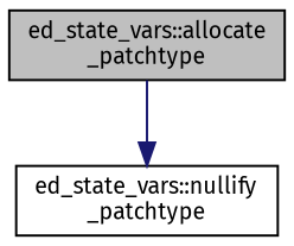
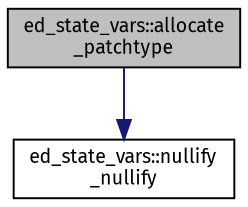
  digraph {
    rankdir=TB
    fontname="Fira Sans"
    node [color=black fontname="Fira Sans" fontsize=10 shape=record style=filled]
    n1 [fillcolor=grey75 fontcolor=black height=0.2 label="ed_state_vars::allocate\l_patchtype" width=0.4]
-   n2 [fillcolor=white height=0.2 label="ed_state_vars::nullify\l_patchtype" width=0.4]
+   n2 [fillcolor=white height=0.2 label="ed_state_vars::nullify\l_nullify" width=0.4]
    n1 -> n2 [color=midnightblue fontname="Fira Sans" fontsize=10 labelfontname=Helvetica labelfontsize=10 style=solid]
  }
